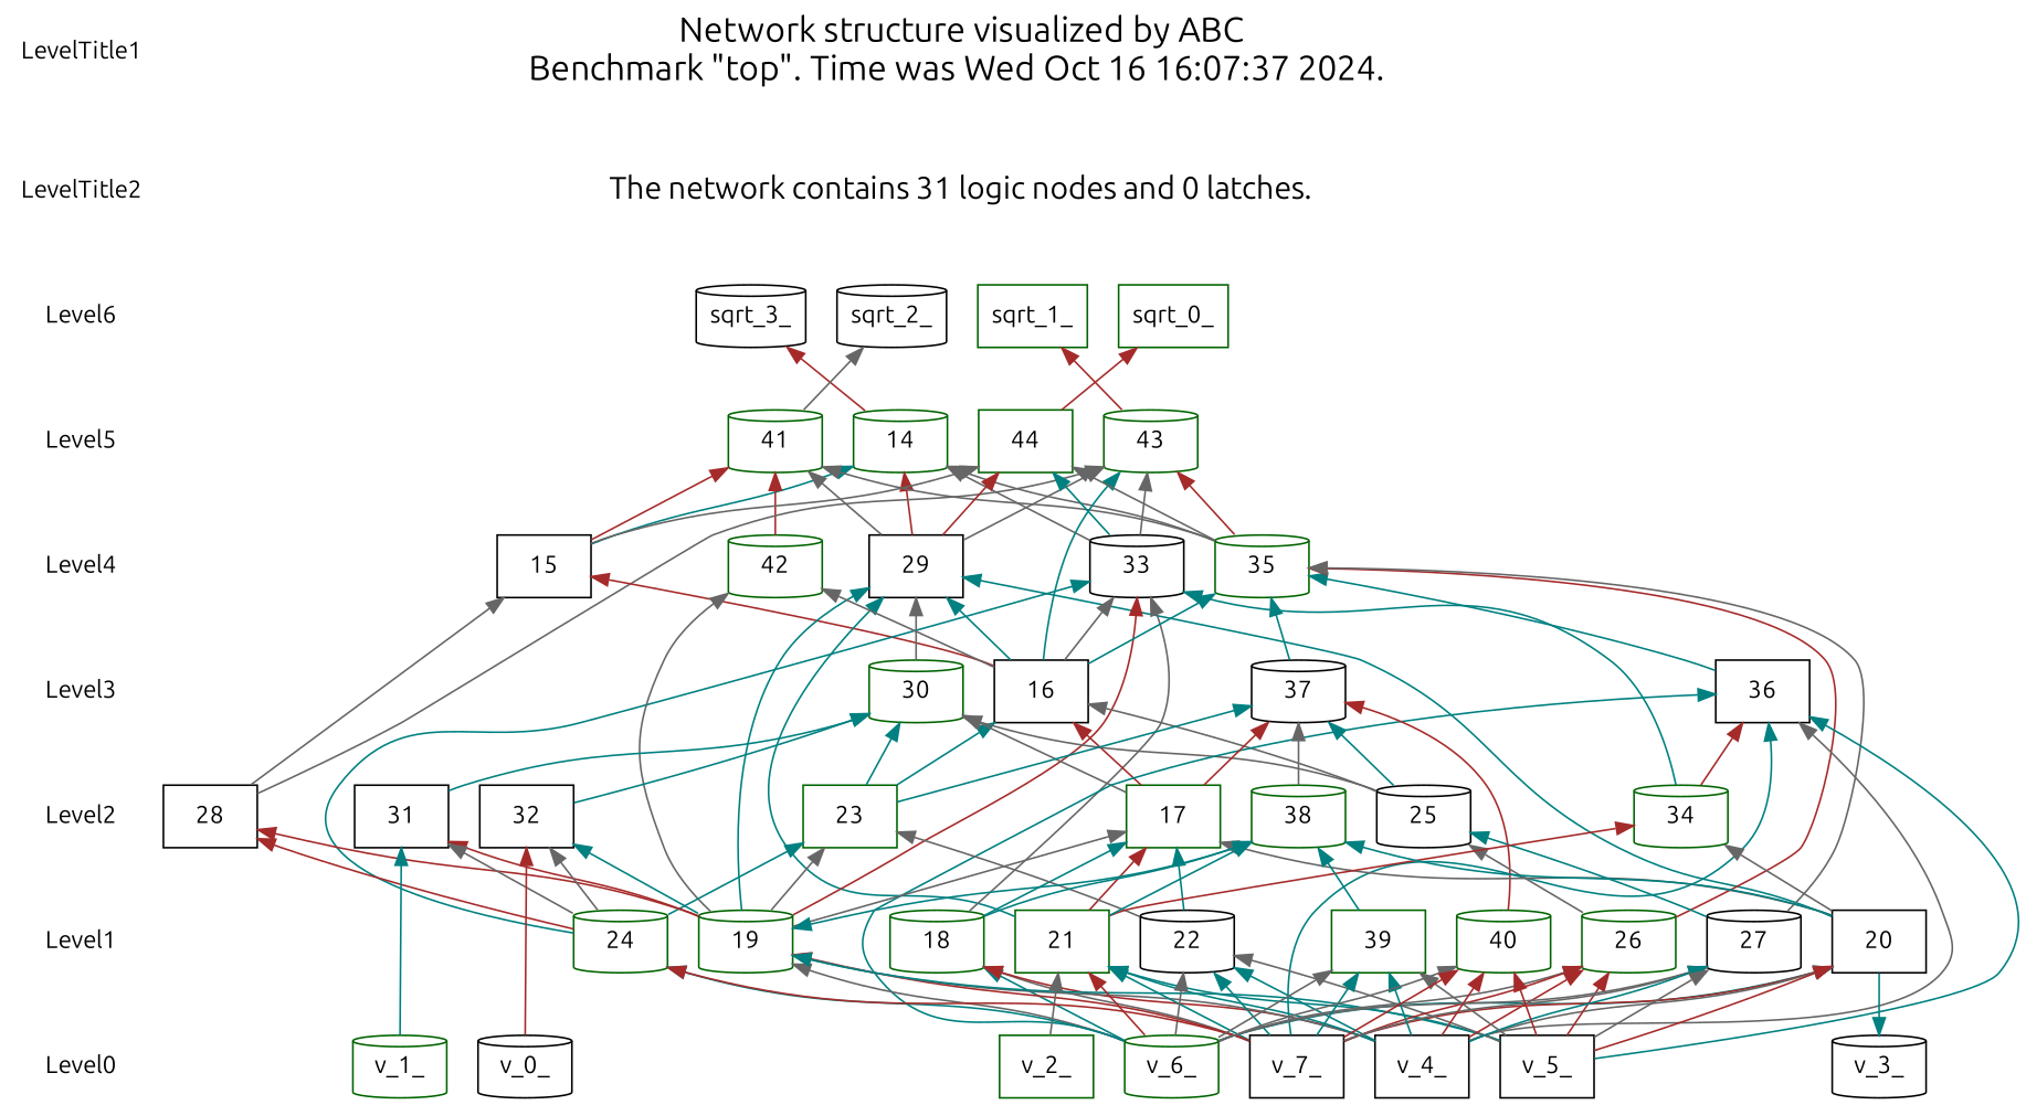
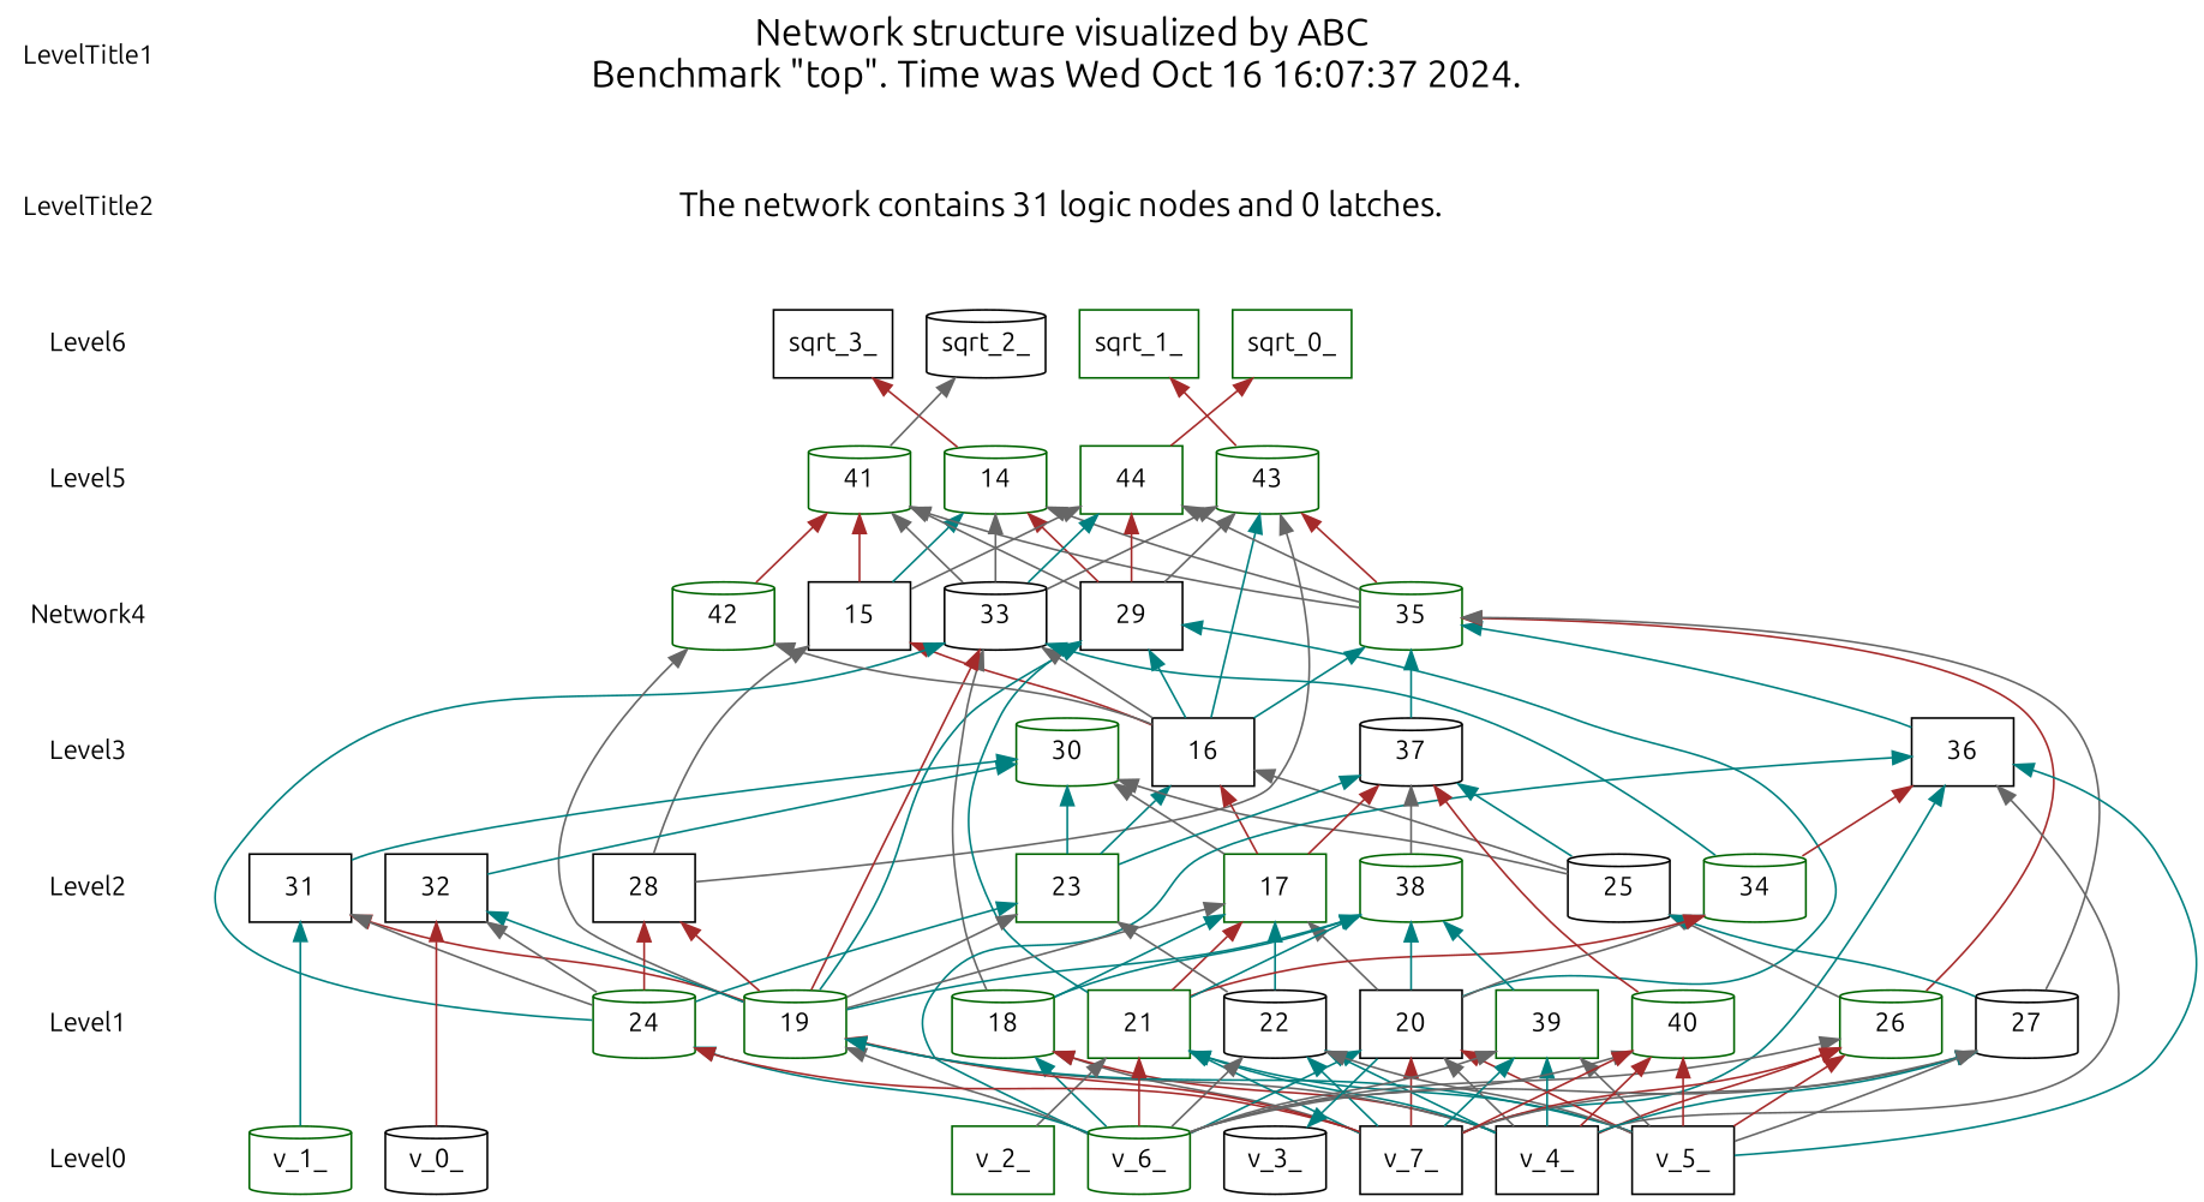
  digraph {
    fontname=Ubuntu
    node [color=darkgreen fontname=Ubuntu shape=cylinder]
    edge [dir=back fontname=Ubuntu style=solid color=gray40]
    LevelTitle1 [shape=plaintext]
    LevelTitle2 [shape=plaintext]
    Level6 [color=black shape=plaintext]
    Level5 [shape=plaintext]
-   Level4 [shape=plaintext]
+   Level4 [shape=plaintext label=Network4]
    Level3 [shape=plaintext]
    Level2 [shape=plaintext]
    Level1 [color=black shape=plaintext]
    Level0 [shape=plaintext]
    n10 [color=black fontsize=20 label="Network structure visualized by ABC\nBenchmark \"top\". Time was Wed Oct 16 16:07:37 2024. " shape=plaintext]
    n11 [fontsize=18 label="The network contains 31 logic nodes and 0 latches.\n" shape=plaintext]
-   n12 [color=black fillcolor=coral label=sqrt_3_]
+   n12 [color=black fillcolor=coral label=sqrt_3_ shape=box]
    n13 [color=black fillcolor=coral label=sqrt_2_]
    n14 [fillcolor=coral label=sqrt_1_ shape=box]
    n15 [fillcolor=coral label=sqrt_0_ shape=box]
    n16 [label="14\n"]
    n17 [label="41\n"]
    n18 [label="43\n"]
    n19 [label="44\n" shape=box]
    n20 [color=black label="15\n" shape=box]
    n21 [color=black label="29\n" shape=box]
    n22 [color=black label="33\n"]
    n23 [label="35\n"]
    n24 [label="42\n"]
    n25 [color=black label="16\n" shape=box]
    n26 [label="30\n"]
    n27 [color=black label="36\n" shape=box]
    n28 [color=black label="37\n"]
    n29 [label="17\n" shape=box]
    n30 [label="23\n" shape=box]
    n31 [color=black label="25\n"]
    n32 [color=black label="28\n" shape=box]
    n33 [color=black label="31\n" shape=box]
    n34 [color=black label="32\n" shape=box]
    n35 [label="34\n"]
    n36 [label="38\n"]
    n37 [label="18\n"]
    n38 [label="19\n"]
    n39 [color=black label="20\n" shape=box]
    n40 [label="21\n" shape=box]
    n41 [color=black label="22\n"]
    n42 [label="24\n"]
    n43 [label="26\n"]
    n44 [color=black label="27\n"]
    n45 [label="39\n" shape=box]
    n46 [label="40\n"]
    n47 [fillcolor=coral label=v_6_]
    n48 [color=black fillcolor=coral label=v_7_ shape=box]
    n49 [color=black fillcolor=coral label=v_4_ shape=box]
    n50 [color=black fillcolor=coral label=v_5_ shape=box]
    n51 [fillcolor=coral label=v_2_ shape=box]
    n52 [color=black fillcolor=coral label=v_3_]
    n53 [color=black fillcolor=coral label=v_0_]
    n54 [fillcolor=coral label=v_1_]
    subgraph sub_1 {
      LevelTitle1
      LevelTitle2
      Level6
      Level5
      Level4
      Level3
      Level2
      Level1
      Level0
    }
    subgraph sub_2 {
      rank=same
      LevelTitle1
      n10
    }
    subgraph sub_3 {
      rank=same
      LevelTitle2
      n11
    }
    subgraph sub_4 {
      rank=same
      Level6
      n12
      n13
      n14
      n15
    }
    subgraph sub_5 {
      rank=same
      Level5
      n16
      n17
      n18
      n19
    }
    subgraph sub_6 {
      rank=same
      Level4
      n20
      n21
      n22
      n23
      n24
    }
    subgraph sub_7 {
      rank=same
      Level3
      n25
      n26
      n27
      n28
    }
    subgraph sub_8 {
      rank=same
      Level2
      n29
      n30
      n31
      n32
      n33
      n34
      n35
      n36
    }
    subgraph sub_9 {
      rank=same
      Level1
      n37
      n38
      n39
      n40
      n41
      n42
      n43
      n44
      n45
      n46
    }
    subgraph sub_10 {
      rank=same
      Level0
      n47
      n48
      n49
      n50
      n51
      n52
      n53
      n54
    }
    LevelTitle1 -> LevelTitle2 [style=invis color=""]
    LevelTitle2 -> Level6 [style=invis color=""]
    Level6 -> Level5 [style=invis color=""]
    Level5 -> Level4 [style=invis color=""]
    Level4 -> Level3 [style=invis color=""]
    Level3 -> Level2 [style=invis color=""]
    Level2 -> Level1 [style=invis color=""]
    Level1 -> Level0 [style=invis color=""]
    n10 -> n11 [style=invis color=""]
    n11 -> n12 [style=invis color=""]
    n11 -> n13 [style=invis color=""]
    n11 -> n14 [style=invis color=""]
    n11 -> n15 [style=invis color=""]
    n12 -> n13 [style=invis color=""]
    n12 -> n16 [color=brown]
    n13 -> n14 [style=invis color=""]
    n13 -> n17
    n14 -> n15 [style=invis color=""]
    n14 -> n18 [color=brown]
    n15 -> n19 [color=brown]
    n16 -> n20 [color=teal]
    n16 -> n21 [color=brown]
    n16 -> n22
    n16 -> n23
    n17 -> n20 [color=brown]
    n17 -> n21
+   n17 -> n22
    n17 -> n23
    n17 -> n24 [color=brown]
    n18 -> n21
    n18 -> n22
    n18 -> n23 [color=brown]
    n18 -> n25 [color=teal]
    n18 -> n32
    n19 -> n20
    n19 -> n21 [color=brown]
    n19 -> n22 [color=teal]
    n19 -> n23
    n20 -> n25 [color=brown]
    n20 -> n32
    n21 -> n25 [color=teal]
-   n21 -> n26
    n21 -> n38 [color=teal]
    n21 -> n39 [color=teal]
    n21 -> n40 [color=teal]
    n22 -> n25
    n22 -> n35 [color=teal]
    n22 -> n37
    n22 -> n38 [color=brown]
    n22 -> n42 [color=teal]
    n23 -> n25 [color=teal]
    n23 -> n27 [color=teal]
    n23 -> n28 [color=teal]
    n23 -> n43 [color=brown]
    n23 -> n44
    n24 -> n25
    n24 -> n38
    n25 -> n29 [color=brown]
    n25 -> n30 [color=teal]
    n25 -> n31
    n26 -> n29
    n26 -> n30 [color=teal]
    n26 -> n31
    n26 -> n33 [color=teal]
    n26 -> n34 [color=teal]
    n27 -> n35 [color=brown]
    n27 -> n47 [color=teal]
    n27 -> n48 [color=teal]
    n27 -> n49
    n27 -> n50 [color=teal]
    n28 -> n29 [color=brown]
    n28 -> n30 [color=teal]
    n28 -> n31 [color=teal]
    n28 -> n36
    n28 -> n46 [color=brown]
    n29 -> n37 [color=teal]
    n29 -> n38
    n29 -> n39
    n29 -> n40 [color=brown]
    n29 -> n41 [color=teal]
    n30 -> n38
    n30 -> n41
    n30 -> n42 [color=teal]
    n31 -> n43
    n31 -> n44 [color=teal]
    n32 -> n38 [color=brown]
    n32 -> n42 [color=brown]
    n33 -> n38 [color=brown]
    n33 -> n42
    n33 -> n54 [color=teal]
    n34 -> n38 [color=teal]
    n34 -> n42
    n34 -> n53 [color=brown]
    n35 -> n39
    n35 -> n40 [color=brown]
    n36 -> n37 [color=teal]
-   n38 -> n36 [color=teal]
+   n36 -> n38 [color=teal]
    n36 -> n39 [color=teal]
    n36 -> n40 [color=teal]
    n36 -> n45 [color=teal]
    n37 -> n47 [color=teal]
    n37 -> n48
    n37 -> n49 [color=brown]
    n38 -> n47
    n38 -> n48 [color=brown]
    n38 -> n49
    n38 -> n50 [color=teal]
    n39 -> n47 [color=teal]
    n39 -> n48 [color=brown]
    n39 -> n49
    n39 -> n50 [color=brown]
    n40 -> n47 [color=brown]
    n40 -> n48 [color=teal]
    n40 -> n49 [color=teal]
    n40 -> n50 [color=teal]
    n40 -> n51
    n41 -> n47
    n41 -> n48 [color=teal]
    n41 -> n49 [color=teal]
    n41 -> n50
    n42 -> n47 [color=teal]
    n42 -> n48 [color=brown]
    n43 -> n47
    n43 -> n48 [color=brown]
    n43 -> n49 [color=brown]
    n43 -> n50 [color=brown]
    n44 -> n47
    n44 -> n48
    n44 -> n49 [color=teal]
    n44 -> n50
    n45 -> n47
    n45 -> n48 [color=teal]
    n45 -> n49 [color=teal]
    n45 -> n50
    n46 -> n47
    n46 -> n48 [color=brown]
    n46 -> n49 [color=brown]
    n46 -> n50 [color=brown]
    n52 -> n39 [color=teal]
  }
